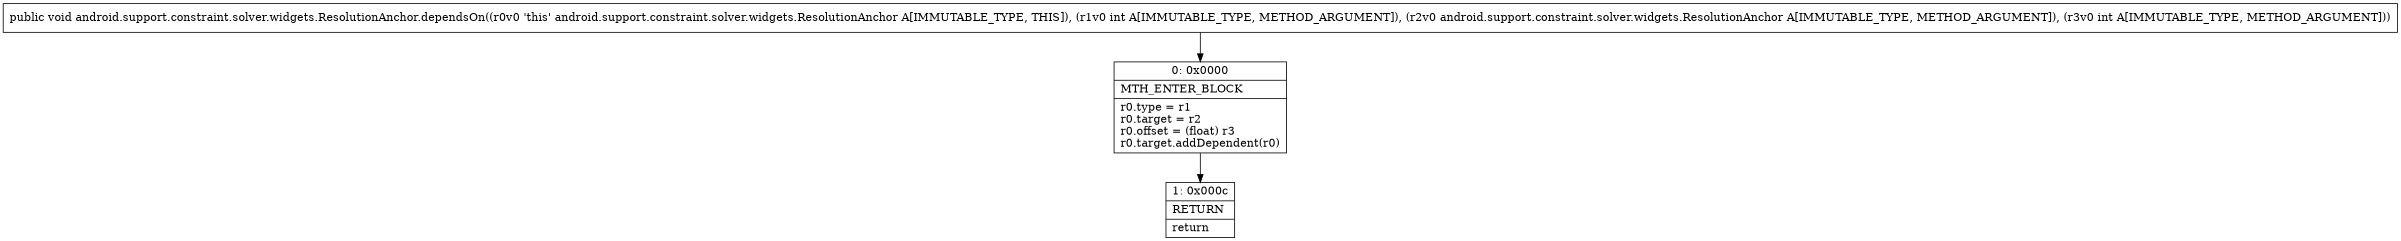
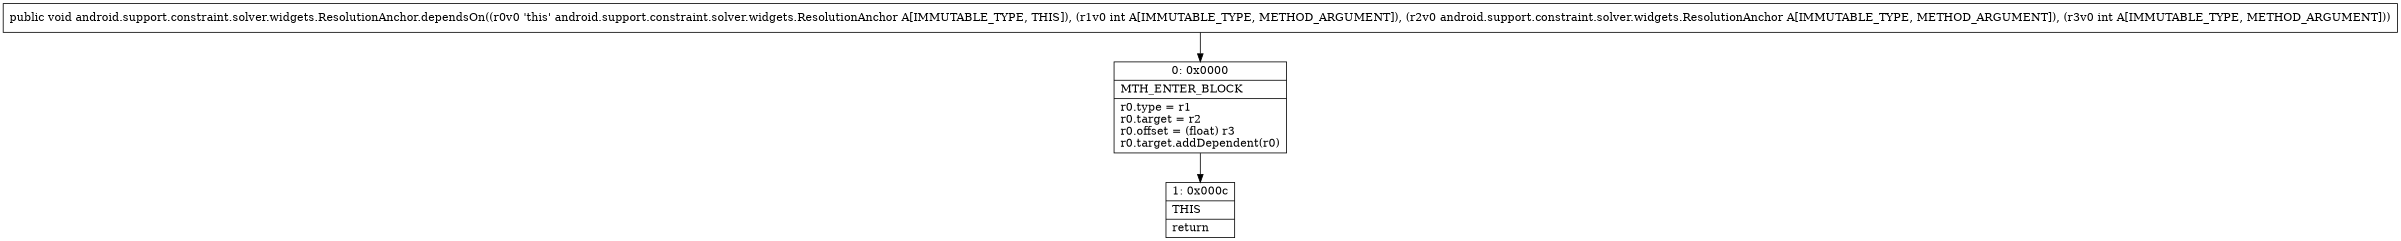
  digraph {
    node [shape=record]
    n1 [label="{0\:\ 0x0000|MTH_ENTER_BLOCK\l|r0.type = r1\lr0.target = r2\lr0.offset = (float) r3\lr0.target.addDependent(r0)\l}"]
-   n2 [label="{1\:\ 0x000c|RETURN\l|return\l}"]
+   n2 [label="{1\:\ 0x000c|THIS\l|return\l}"]
    n3 [label="{public void android.support.constraint.solver.widgets.ResolutionAnchor.dependsOn((r0v0 'this' android.support.constraint.solver.widgets.ResolutionAnchor A[IMMUTABLE_TYPE, THIS]), (r1v0 int A[IMMUTABLE_TYPE, METHOD_ARGUMENT]), (r2v0 android.support.constraint.solver.widgets.ResolutionAnchor A[IMMUTABLE_TYPE, METHOD_ARGUMENT]), (r3v0 int A[IMMUTABLE_TYPE, METHOD_ARGUMENT])) }"]
    n1 -> n2
    n3 -> n1
  }
